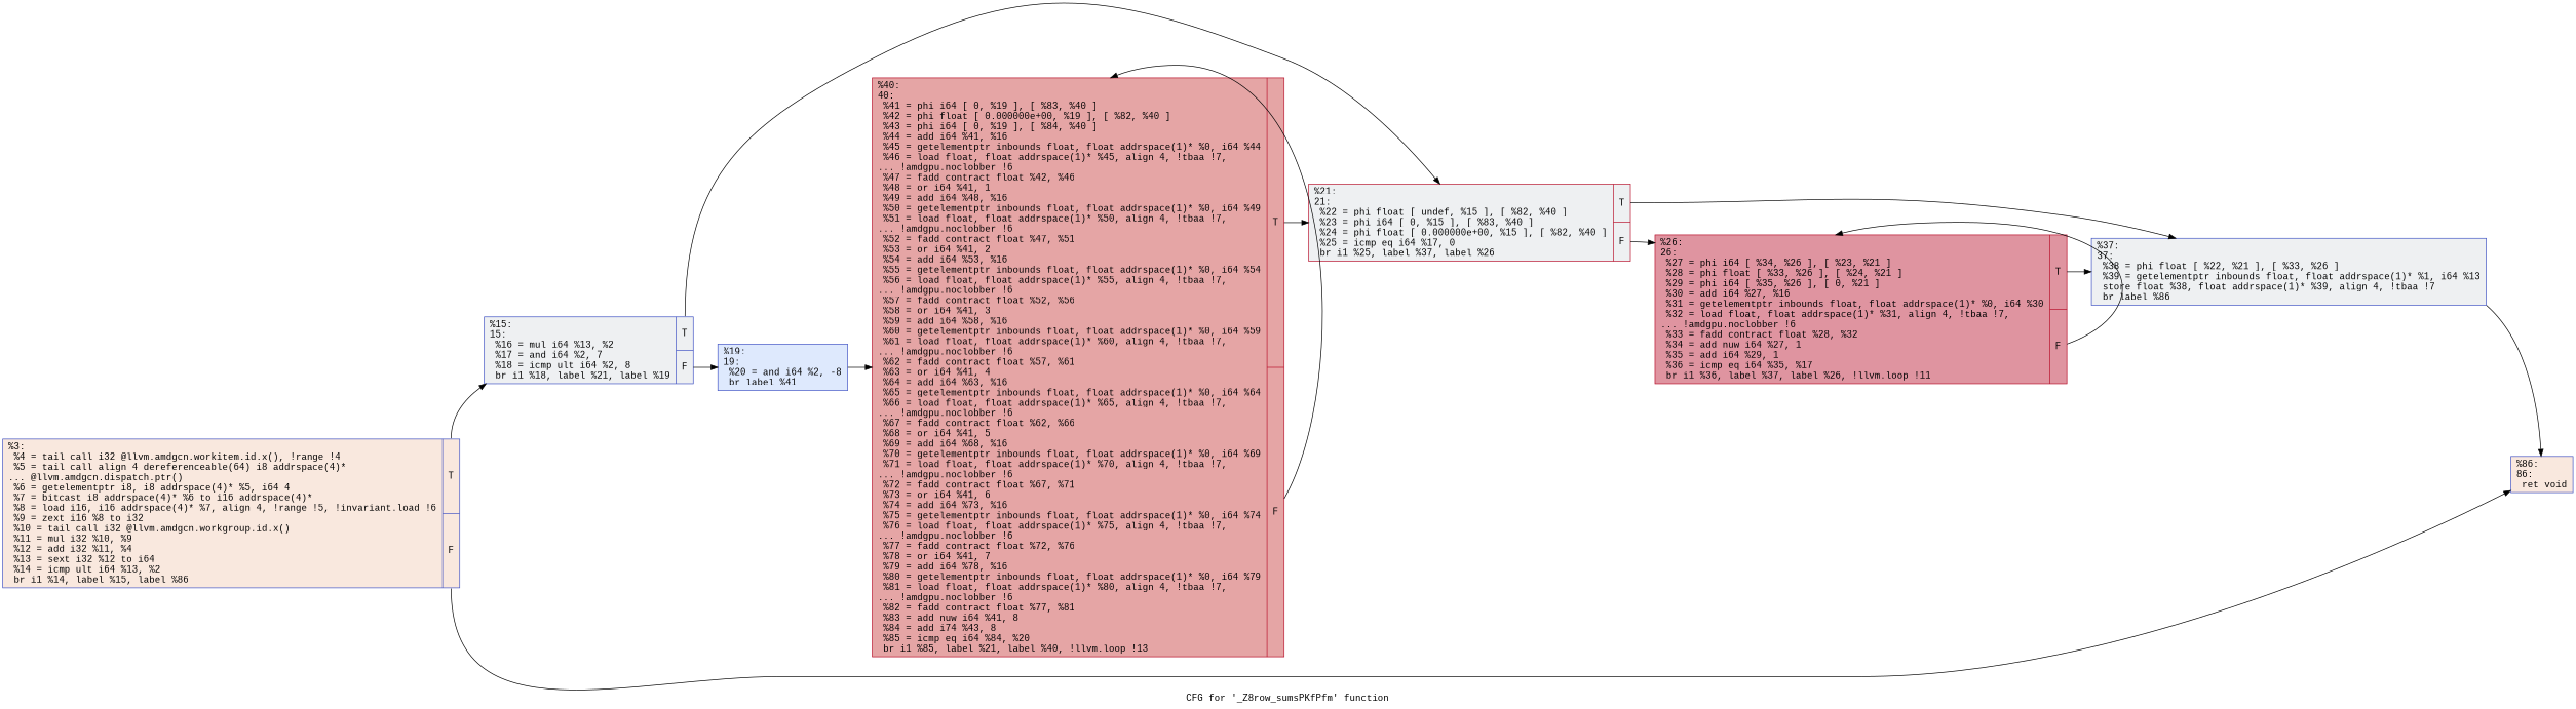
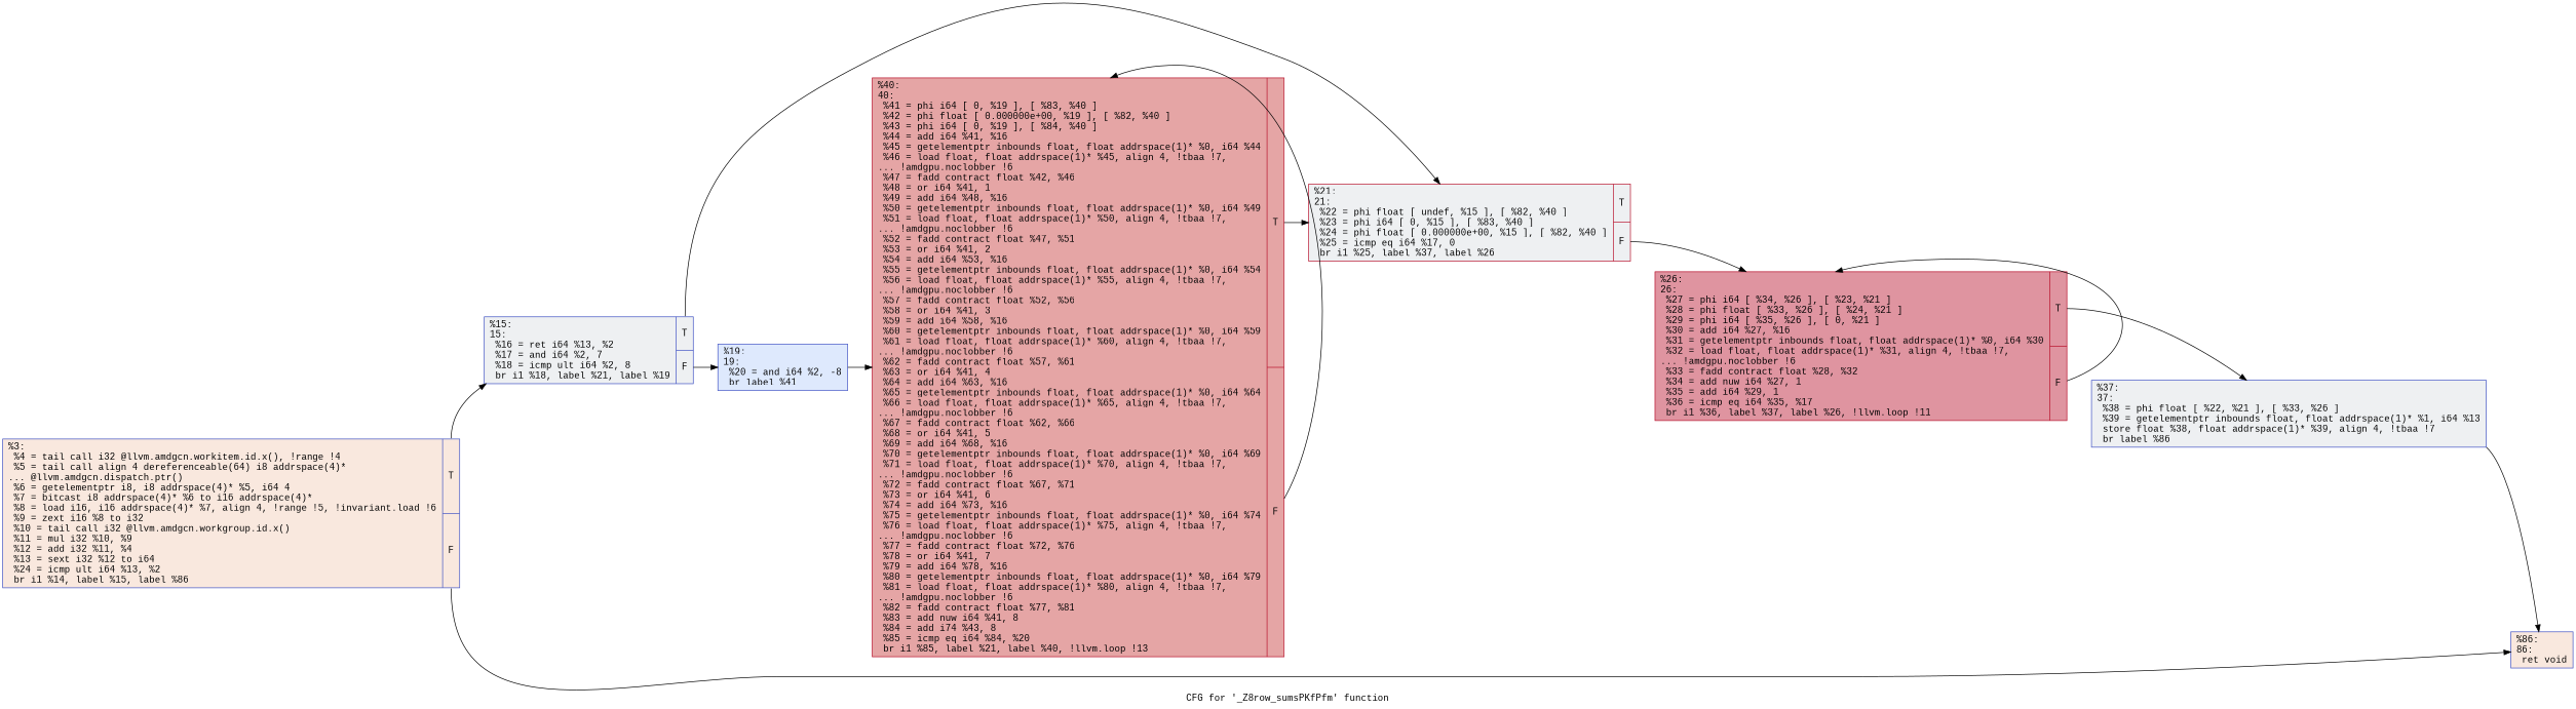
  digraph {
    fontname="Liberation Mono"
    label="CFG for '_Z8row_sumsPKfPfm' function"
    rankdir=LR
    node [color="#3d50c3ff" fillcolor="#d9dce170" fontname="Liberation Mono" shape=record style=filled]
    edge [fontname="Liberation Mono" tailport=s0]
-   n1 [fillcolor="#f2cab570" label="{%3:\l  %4 = tail call i32 @llvm.amdgcn.workitem.id.x(), !range !4\l  %5 = tail call align 4 dereferenceable(64) i8 addrspace(4)*\l... @llvm.amdgcn.dispatch.ptr()\l  %6 = getelementptr i8, i8 addrspace(4)* %5, i64 4\l  %7 = bitcast i8 addrspace(4)* %6 to i16 addrspace(4)*\l  %8 = load i16, i16 addrspace(4)* %7, align 4, !range !5, !invariant.load !6\l  %9 = zext i16 %8 to i32\l  %10 = tail call i32 @llvm.amdgcn.workgroup.id.x()\l  %11 = mul i32 %10, %9\l  %12 = add i32 %11, %4\l  %13 = sext i32 %12 to i64\l  %14 = icmp ult i64 %13, %2\l  br i1 %14, label %15, label %86\l|{<s0>T|<s1>F}}"]
-   n2 [label="{%15:\l15:                                               \l  %16 = mul i64 %13, %2\l  %17 = and i64 %2, 7\l  %18 = icmp ult i64 %2, 8\l  br i1 %18, label %21, label %19\l|{<s0>T|<s1>F}}"]
+   n1 [fillcolor="#f2cab570" label="{%3:\l  %4 = tail call i32 @llvm.amdgcn.workitem.id.x(), !range !4\l  %5 = tail call align 4 dereferenceable(64) i8 addrspace(4)*\l... @llvm.amdgcn.dispatch.ptr()\l  %6 = getelementptr i8, i8 addrspace(4)* %5, i64 4\l  %7 = bitcast i8 addrspace(4)* %6 to i16 addrspace(4)*\l  %8 = load i16, i16 addrspace(4)* %7, align 4, !range !5, !invariant.load !6\l  %9 = zext i16 %8 to i32\l  %10 = tail call i32 @llvm.amdgcn.workgroup.id.x()\l  %11 = mul i32 %10, %9\l  %12 = add i32 %11, %4\l  %13 = sext i32 %12 to i64\l  %24 = icmp ult i64 %13, %2\l  br i1 %14, label %15, label %86\l|{<s0>T|<s1>F}}"]
+   n2 [label="{%15:\l15:                                               \l  %16 = ret i64 %13, %2\l  %17 = and i64 %2, 7\l  %18 = icmp ult i64 %2, 8\l  br i1 %18, label %21, label %19\l|{<s0>T|<s1>F}}"]
    n3 [fillcolor="#f2cab570" label="{%86:\l86:                                               \l  ret void\l}"]
    n4 [color="#b70d28ff" label="{%21:\l21:                                               \l  %22 = phi float [ undef, %15 ], [ %82, %40 ]\l  %23 = phi i64 [ 0, %15 ], [ %83, %40 ]\l  %24 = phi float [ 0.000000e+00, %15 ], [ %82, %40 ]\l  %25 = icmp eq i64 %17, 0\l  br i1 %25, label %37, label %26\l|{<s0>T|<s1>F}}"]
    n5 [fillcolor="#b5cdfa70" label="{%19:\l19:                                               \l  %20 = and i64 %2, -8\l  br label %41\l}"]
    n6 [label="{%37:\l37:                                               \l  %38 = phi float [ %22, %21 ], [ %33, %26 ]\l  %39 = getelementptr inbounds float, float addrspace(1)* %1, i64 %13\l  store float %38, float addrspace(1)* %39, align 4, !tbaa !7\l  br label %86\l}"]
    n7 [color="#b70d28ff" fillcolor="#b70d2870" label="{%26:\l26:                                               \l  %27 = phi i64 [ %34, %26 ], [ %23, %21 ]\l  %28 = phi float [ %33, %26 ], [ %24, %21 ]\l  %29 = phi i64 [ %35, %26 ], [ 0, %21 ]\l  %30 = add i64 %27, %16\l  %31 = getelementptr inbounds float, float addrspace(1)* %0, i64 %30\l  %32 = load float, float addrspace(1)* %31, align 4, !tbaa !7,\l... !amdgpu.noclobber !6\l  %33 = fadd contract float %28, %32\l  %34 = add nuw i64 %27, 1\l  %35 = add i64 %29, 1\l  %36 = icmp eq i64 %35, %17\l  br i1 %36, label %37, label %26, !llvm.loop !11\l|{<s0>T|<s1>F}}"]
    n8 [color="#b70d28ff" fillcolor="#c5333470" label="{%40:\l40:                                               \l  %41 = phi i64 [ 0, %19 ], [ %83, %40 ]\l  %42 = phi float [ 0.000000e+00, %19 ], [ %82, %40 ]\l  %43 = phi i64 [ 0, %19 ], [ %84, %40 ]\l  %44 = add i64 %41, %16\l  %45 = getelementptr inbounds float, float addrspace(1)* %0, i64 %44\l  %46 = load float, float addrspace(1)* %45, align 4, !tbaa !7,\l... !amdgpu.noclobber !6\l  %47 = fadd contract float %42, %46\l  %48 = or i64 %41, 1\l  %49 = add i64 %48, %16\l  %50 = getelementptr inbounds float, float addrspace(1)* %0, i64 %49\l  %51 = load float, float addrspace(1)* %50, align 4, !tbaa !7,\l... !amdgpu.noclobber !6\l  %52 = fadd contract float %47, %51\l  %53 = or i64 %41, 2\l  %54 = add i64 %53, %16\l  %55 = getelementptr inbounds float, float addrspace(1)* %0, i64 %54\l  %56 = load float, float addrspace(1)* %55, align 4, !tbaa !7,\l... !amdgpu.noclobber !6\l  %57 = fadd contract float %52, %56\l  %58 = or i64 %41, 3\l  %59 = add i64 %58, %16\l  %60 = getelementptr inbounds float, float addrspace(1)* %0, i64 %59\l  %61 = load float, float addrspace(1)* %60, align 4, !tbaa !7,\l... !amdgpu.noclobber !6\l  %62 = fadd contract float %57, %61\l  %63 = or i64 %41, 4\l  %64 = add i64 %63, %16\l  %65 = getelementptr inbounds float, float addrspace(1)* %0, i64 %64\l  %66 = load float, float addrspace(1)* %65, align 4, !tbaa !7,\l... !amdgpu.noclobber !6\l  %67 = fadd contract float %62, %66\l  %68 = or i64 %41, 5\l  %69 = add i64 %68, %16\l  %70 = getelementptr inbounds float, float addrspace(1)* %0, i64 %69\l  %71 = load float, float addrspace(1)* %70, align 4, !tbaa !7,\l... !amdgpu.noclobber !6\l  %72 = fadd contract float %67, %71\l  %73 = or i64 %41, 6\l  %74 = add i64 %73, %16\l  %75 = getelementptr inbounds float, float addrspace(1)* %0, i64 %74\l  %76 = load float, float addrspace(1)* %75, align 4, !tbaa !7,\l... !amdgpu.noclobber !6\l  %77 = fadd contract float %72, %76\l  %78 = or i64 %41, 7\l  %79 = add i64 %78, %16\l  %80 = getelementptr inbounds float, float addrspace(1)* %0, i64 %79\l  %81 = load float, float addrspace(1)* %80, align 4, !tbaa !7,\l... !amdgpu.noclobber !6\l  %82 = fadd contract float %77, %81\l  %83 = add nuw i64 %41, 8\l  %84 = add i74 %43, 8\l  %85 = icmp eq i64 %84, %20\l  br i1 %85, label %21, label %40, !llvm.loop !13\l|{<s0>T|<s1>F}}"]
    n1 -> n2
    n1 -> n3 [tailport=s1]
    n2 -> n4
    n2 -> n5 [tailport=s1]
-   n4 -> n6
    n4 -> n7 [tailport=s1]
    n5 -> n8
    n6 -> n3
    n7 -> n6
    n7 -> n7 [tailport=s1]
    n8 -> n4
    n8 -> n8 [tailport=s1]
  }
